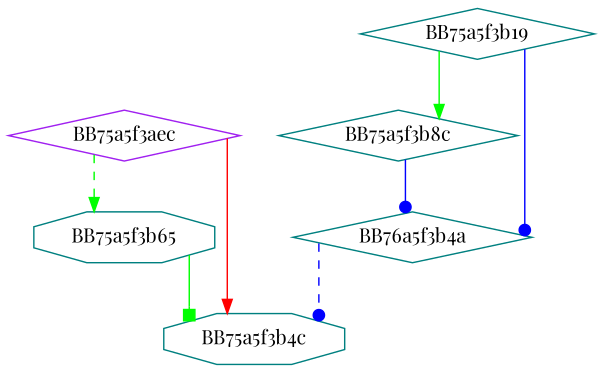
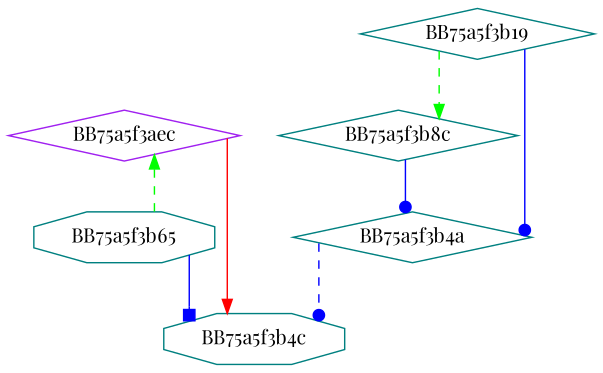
  digraph {
    fontname="Playfair Display"
    splines=ortho
    node [color=teal fontname="Playfair Display" shape=diamond]
    edge [arrowhead=normal color=blue fontname="Playfair Display" style=solid]
    BB75a5f3aec [color=purple]
    BB75a5f3b65 [shape=octagon]
    BB75a5f3b4c [shape=octagon]
    BB75a5f3b19
    BB75a5f3b8c
-   BB75a5f3b4a [label=BB76a5f3b4a]
-   BB75a5f3aec -> BB75a5f3b65 [color=green style=dashed]
+   BB75a5f3b4a
+   BB75a5f3b65 -> BB75a5f3aec [color=green style=dashed]
    BB75a5f3aec -> BB75a5f3b4c [color=red]
-   BB75a5f3b65 -> BB75a5f3b4c [arrowhead=box color=green]
-   BB75a5f3b19 -> BB75a5f3b8c [color=green]
+   BB75a5f3b65 -> BB75a5f3b4c [arrowhead=box]
+   BB75a5f3b19 -> BB75a5f3b8c [color=green style=dashed]
    BB75a5f3b19 -> BB75a5f3b4a [arrowhead=dot]
    BB75a5f3b8c -> BB75a5f3b4a [arrowhead=dot]
    BB75a5f3b4a -> BB75a5f3b4c [arrowhead=dot style=dashed]
  }
